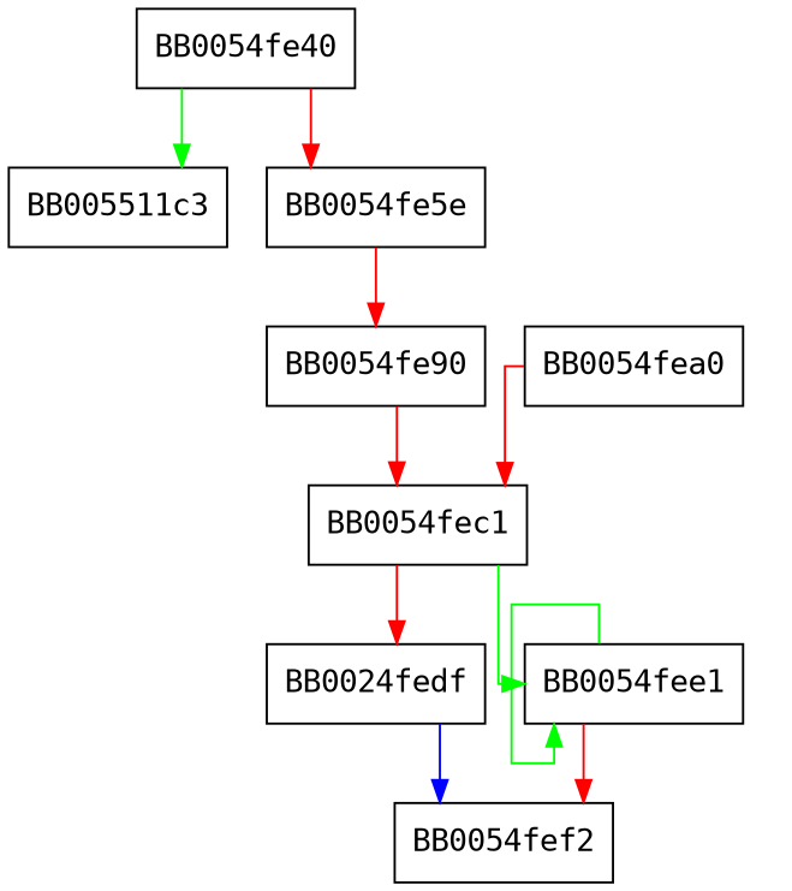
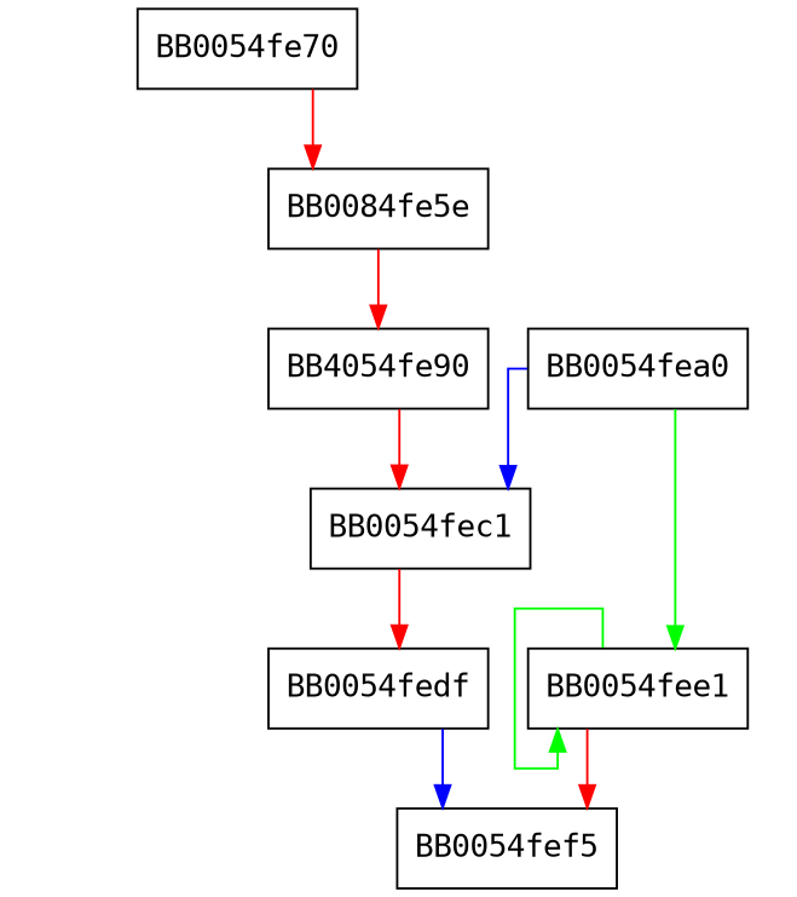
  digraph {
    fontname="DejaVu Sans Mono"
    splines=ortho
    node [fontname="DejaVu Sans Mono" shape=box]
    edge [color=red fontname="DejaVu Sans Mono"]
-   BB0054fe40
-   BB005511c3
-   BB0054fe5e
-   BB0054fe90
+   BB0054fe40 [label=BB0054fe70]
+   BB0054fe5e [label=BB0084fe5e]
+   BB0054fe90 [label=BB4054fe90]
    BB0054fea0
    BB0054fec1
    BB0054fee1
-   BB0054fedf [label=BB0024fedf]
-   BB0054fef2
-   BB0054fe40 -> BB005511c3 [color=green]
+   BB0054fedf
+   BB0054fef2 [label=BB0054fef5]
    BB0054fe40 -> BB0054fe5e
    BB0054fe5e -> BB0054fe90
    BB0054fe90 -> BB0054fec1
-   BB0054fea0 -> BB0054fec1
-   BB0054fec1 -> BB0054fee1 [color=green]
+   BB0054fea0 -> BB0054fec1 [color=blue]
+   BB0054fea0 -> BB0054fee1 [color=green]
    BB0054fec1 -> BB0054fedf
    BB0054fee1 -> BB0054fee1 [color=green]
    BB0054fee1 -> BB0054fef2
    BB0054fedf -> BB0054fef2 [color=blue]
  }
